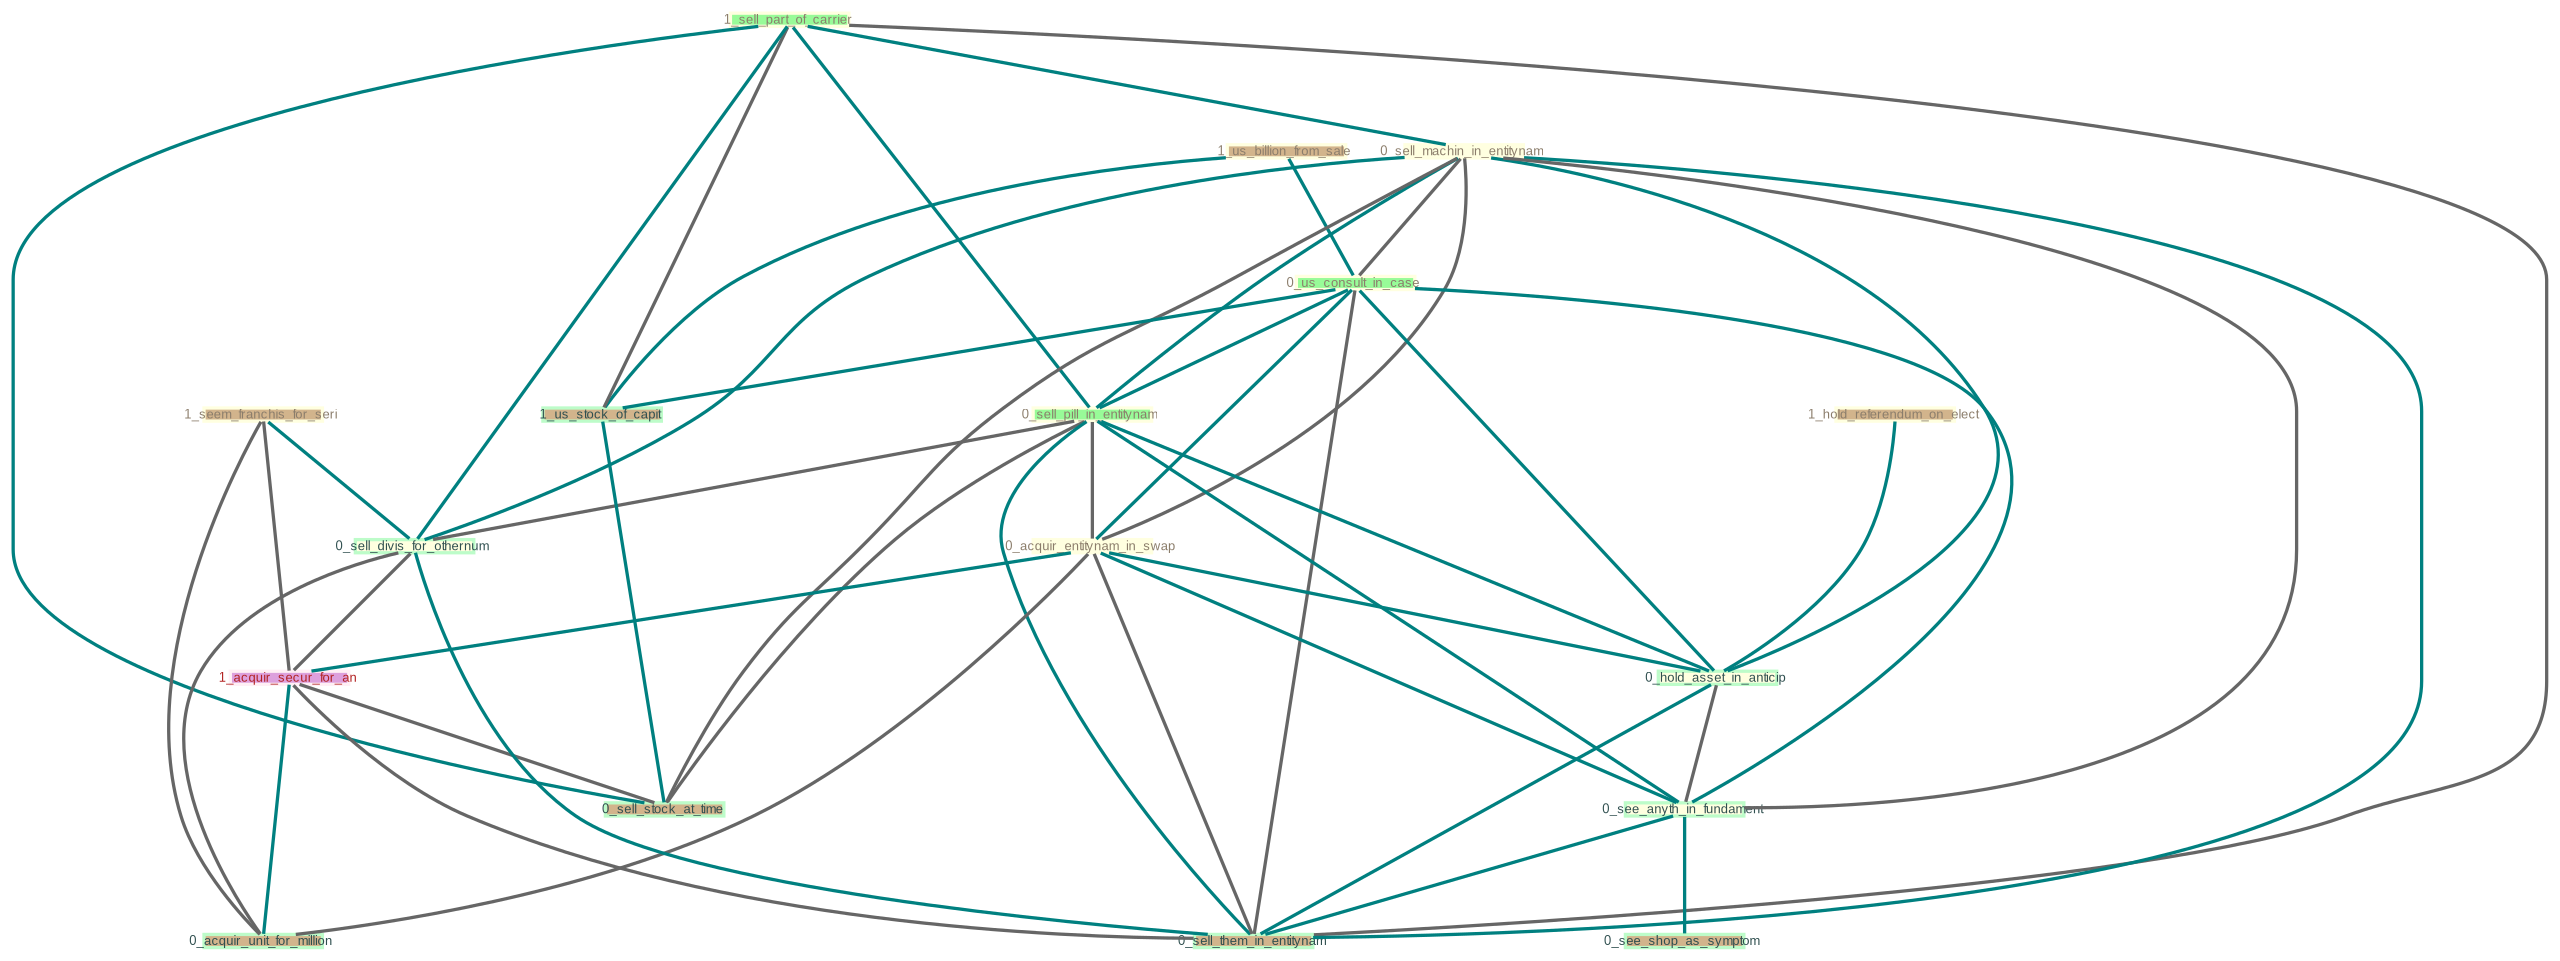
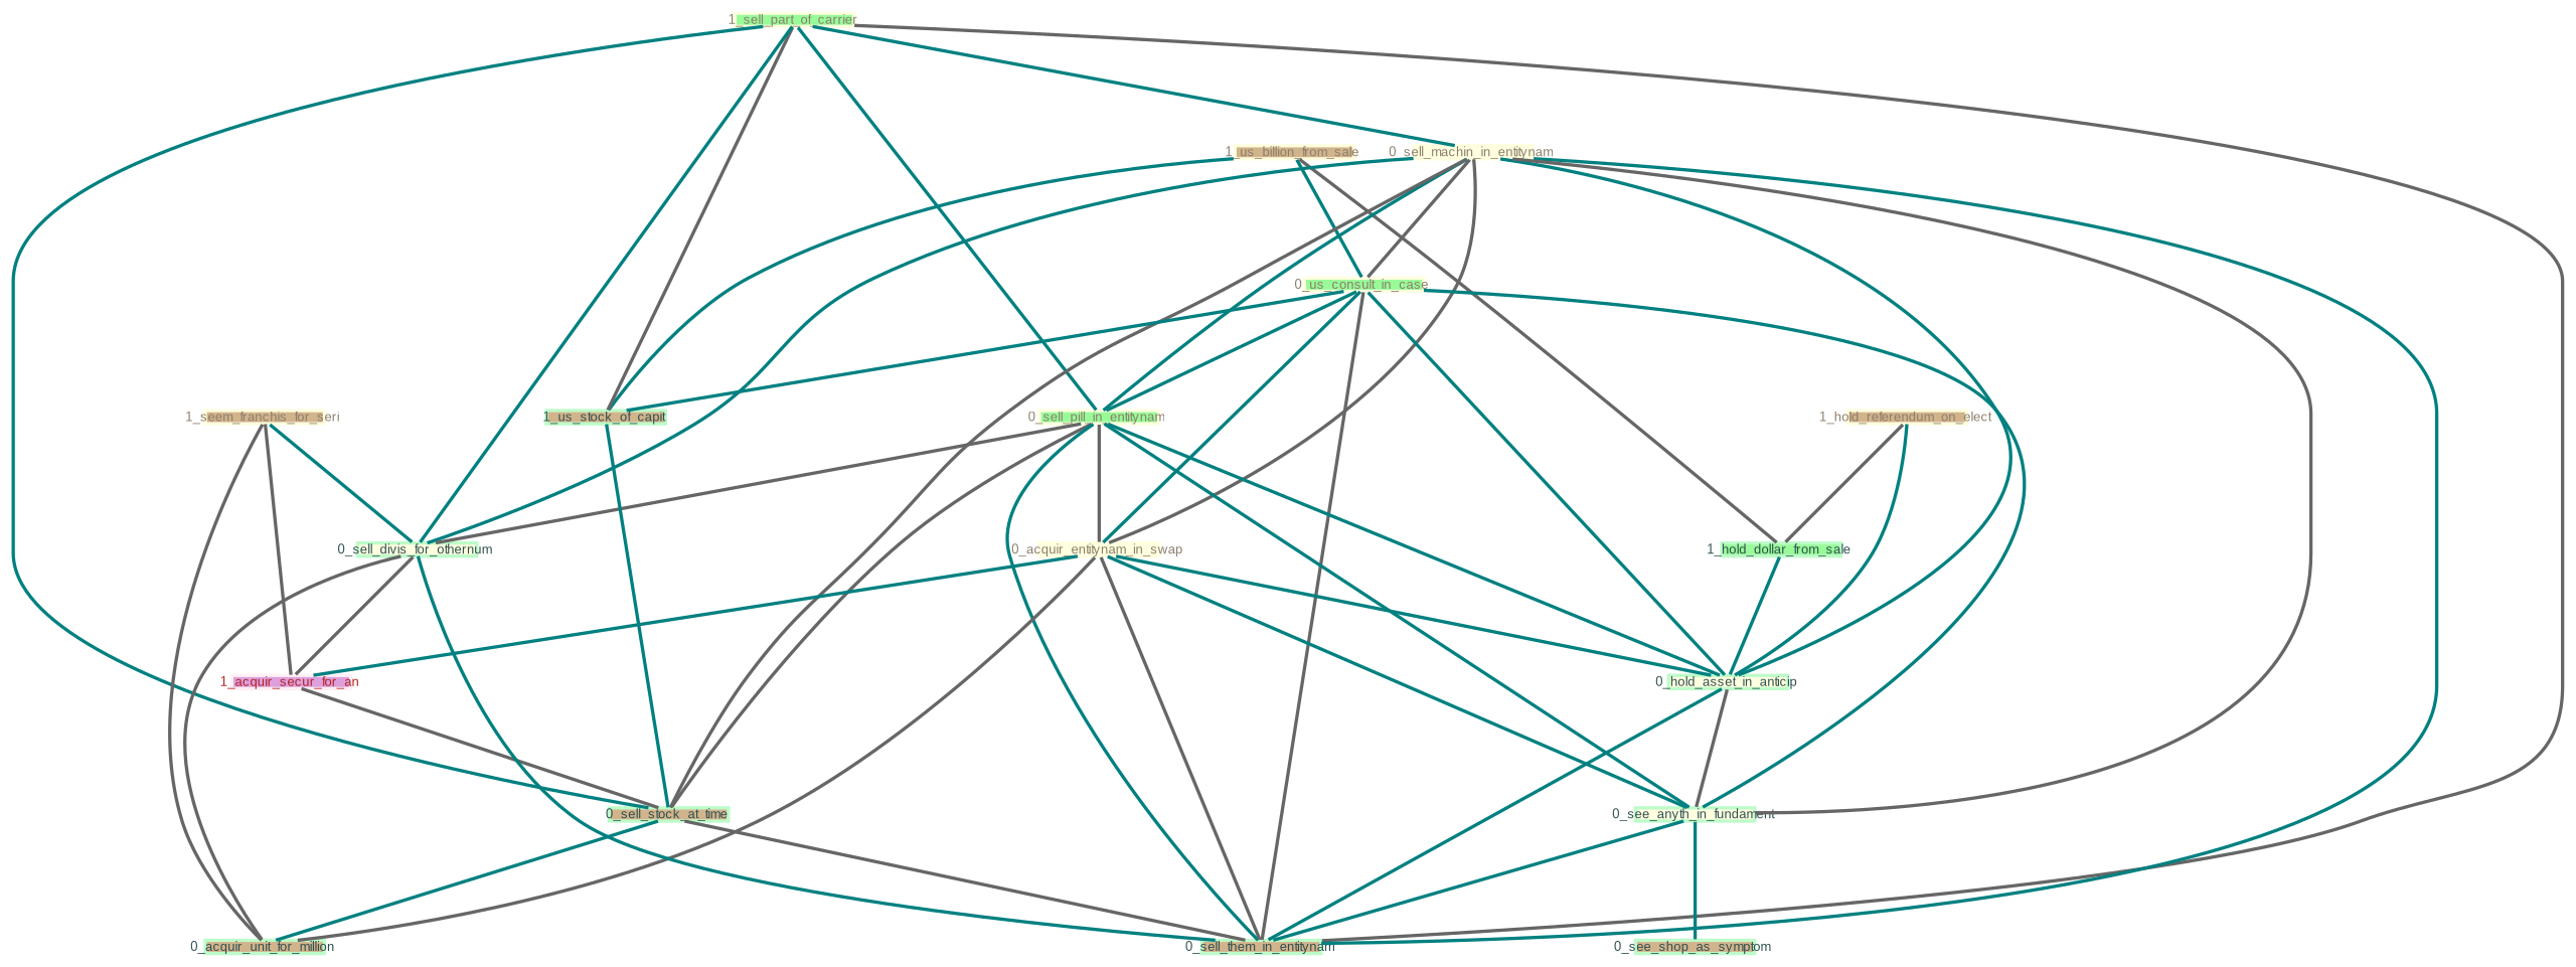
  graph {
    fontname="Liberation Sans"
    node [color="#BDFCC9" fillcolor=tan fixedsize=true fontcolor="#2f4f4f" fontname="Liberation Sans" fontsize=4 shape=polygon style=filled]
    edge [color=teal fontname="Liberation Sans" w=1]
    "1_us_billion_from_sale " [color="#ffffe0" fontcolor="#8b7d6b" height=.06 width=.5]
    "1_sell_part_of_carrier " [color="#ffffe0" fillcolor=palegreen fontcolor="#8b7d6b" height=.06 width=.5]
    "0_sell_machin_in_entitynam " [color="#ffffe0" fillcolor=lightyellow fontcolor="#8b7d6b" height=.06 width=.5]
    "1_hold_referendum_on_elect " [color="#ffffe0" fontcolor="#8b7d6b" height=.06 width=.5]
    "0_us_consult_in_case " [color="#ffffe0" fillcolor=palegreen fontcolor="#8b7d6b" height=.06 width=.5]
    "1_seem_franchis_for_seri " [color="#ffffe0" fontcolor="#8b7d6b" height=.06 width=.5]
    "0_sell_pill_in_entitynam " [color="#ffffe0" fillcolor=palegreen fontcolor="#8b7d6b" height=.06 width=.5]
    "0_acquir_entitynam_in_swap " [color="#ffffe0" fillcolor=lightyellow fontcolor="#8b7d6b" height=.06 width=.5]
    "1_acquir_secur_for_an " [color="#fff0f5" fillcolor=plum fontcolor="#b22222" height=.06 width=.5]
    "1_us_stock_of_capit " [height=.06 width=.5]
+   "1_hold_dollar_from_sale " [fillcolor=palegreen height=.06 width=.5]
    "0_sell_divis_for_othernum " [fillcolor=lightyellow height=.06 width=.5]
    "0_sell_stock_at_time " [height=.06 width=.5]
    "0_sell_them_in_entitynam " [height=.06 width=.5]
    "0_hold_asset_in_anticip " [fillcolor=lightyellow height=.06 width=.5]
    "0_see_anyth_in_fundament " [fillcolor=lightyellow height=.06 width=.5]
    "0_acquir_unit_for_million " [height=.06 width=.5]
    "0_see_shop_as_symptom " [height=.06 width=.5]
    subgraph sub_1 {
      "1_us_billion_from_sale "
      "1_sell_part_of_carrier "
      "0_sell_machin_in_entitynam "
      "1_hold_referendum_on_elect "
      "0_us_consult_in_case "
      "1_seem_franchis_for_seri "
      "0_sell_pill_in_entitynam "
      "0_acquir_entitynam_in_swap "
    }
    subgraph sub_2 {
      "1_acquir_secur_for_an "
    }
    "1_us_billion_from_sale " -- "0_us_consult_in_case "
    "1_us_billion_from_sale " -- "1_us_stock_of_capit "
+   "1_us_billion_from_sale " -- "1_hold_dollar_from_sale " [color=gray40 w=2]
    "1_sell_part_of_carrier " -- "0_sell_machin_in_entitynam "
    "1_sell_part_of_carrier " -- "0_sell_pill_in_entitynam "
    "1_sell_part_of_carrier " -- "1_us_stock_of_capit " [color=gray40]
    "1_sell_part_of_carrier " -- "0_sell_divis_for_othernum "
    "1_sell_part_of_carrier " -- "0_sell_stock_at_time "
    "1_sell_part_of_carrier " -- "0_sell_them_in_entitynam " [color=gray40]
    "0_sell_machin_in_entitynam " -- "0_us_consult_in_case " [color=gray40]
    "0_sell_machin_in_entitynam " -- "0_sell_pill_in_entitynam " [w=3]
    "0_sell_machin_in_entitynam " -- "0_acquir_entitynam_in_swap " [color=gray40]
    "0_sell_machin_in_entitynam " -- "0_sell_divis_for_othernum "
    "0_sell_machin_in_entitynam " -- "0_sell_stock_at_time " [color=gray40]
    "0_sell_machin_in_entitynam " -- "0_sell_them_in_entitynam " [w=3]
    "0_sell_machin_in_entitynam " -- "0_hold_asset_in_anticip "
    "0_sell_machin_in_entitynam " -- "0_see_anyth_in_fundament " [color=gray40]
+   "1_hold_referendum_on_elect " -- "1_hold_dollar_from_sale " [color=gray40]
    "1_hold_referendum_on_elect " -- "0_hold_asset_in_anticip "
    "0_us_consult_in_case " -- "0_sell_pill_in_entitynam "
    "0_us_consult_in_case " -- "0_acquir_entitynam_in_swap "
    "0_us_consult_in_case " -- "1_us_stock_of_capit "
    "0_us_consult_in_case " -- "0_sell_them_in_entitynam " [color=gray40]
    "0_us_consult_in_case " -- "0_hold_asset_in_anticip "
    "0_us_consult_in_case " -- "0_see_anyth_in_fundament "
    "1_seem_franchis_for_seri " -- "1_acquir_secur_for_an " [color=gray40]
    "1_seem_franchis_for_seri " -- "0_sell_divis_for_othernum "
    "1_seem_franchis_for_seri " -- "0_acquir_unit_for_million " [color=gray40]
    "0_sell_pill_in_entitynam " -- "0_acquir_entitynam_in_swap " [color=gray40]
    "0_sell_pill_in_entitynam " -- "0_sell_divis_for_othernum " [color=gray40]
    "0_sell_pill_in_entitynam " -- "0_sell_stock_at_time " [color=gray40]
    "0_sell_pill_in_entitynam " -- "0_sell_them_in_entitynam " [w=3]
    "0_sell_pill_in_entitynam " -- "0_hold_asset_in_anticip "
    "0_sell_pill_in_entitynam " -- "0_see_anyth_in_fundament "
    "0_acquir_entitynam_in_swap " -- "1_acquir_secur_for_an "
    "0_acquir_entitynam_in_swap " -- "0_sell_them_in_entitynam " [color=gray40]
    "0_acquir_entitynam_in_swap " -- "0_hold_asset_in_anticip "
    "0_acquir_entitynam_in_swap " -- "0_see_anyth_in_fundament "
    "0_acquir_entitynam_in_swap " -- "0_acquir_unit_for_million " [color=gray40]
    "1_acquir_secur_for_an " -- "0_sell_stock_at_time " [color=gray40]
-   "1_acquir_secur_for_an " -- "0_acquir_unit_for_million " [w=2]
+   "0_sell_stock_at_time " -- "0_acquir_unit_for_million " [w=2]
    "1_us_stock_of_capit " -- "0_sell_stock_at_time "
+   "1_hold_dollar_from_sale " -- "0_hold_asset_in_anticip "
    "0_sell_divis_for_othernum " -- "1_acquir_secur_for_an " [color=gray40]
    "0_sell_divis_for_othernum " -- "0_sell_them_in_entitynam "
    "0_sell_divis_for_othernum " -- "0_acquir_unit_for_million " [color=gray40]
-   "1_acquir_secur_for_an " -- "0_sell_them_in_entitynam " [color=gray40]
+   "0_sell_stock_at_time " -- "0_sell_them_in_entitynam " [color=gray40]
    "0_hold_asset_in_anticip " -- "0_sell_them_in_entitynam "
    "0_hold_asset_in_anticip " -- "0_see_anyth_in_fundament " [color=gray40]
    "0_see_anyth_in_fundament " -- "0_sell_them_in_entitynam "
    "0_see_anyth_in_fundament " -- "0_see_shop_as_symptom "
  }
